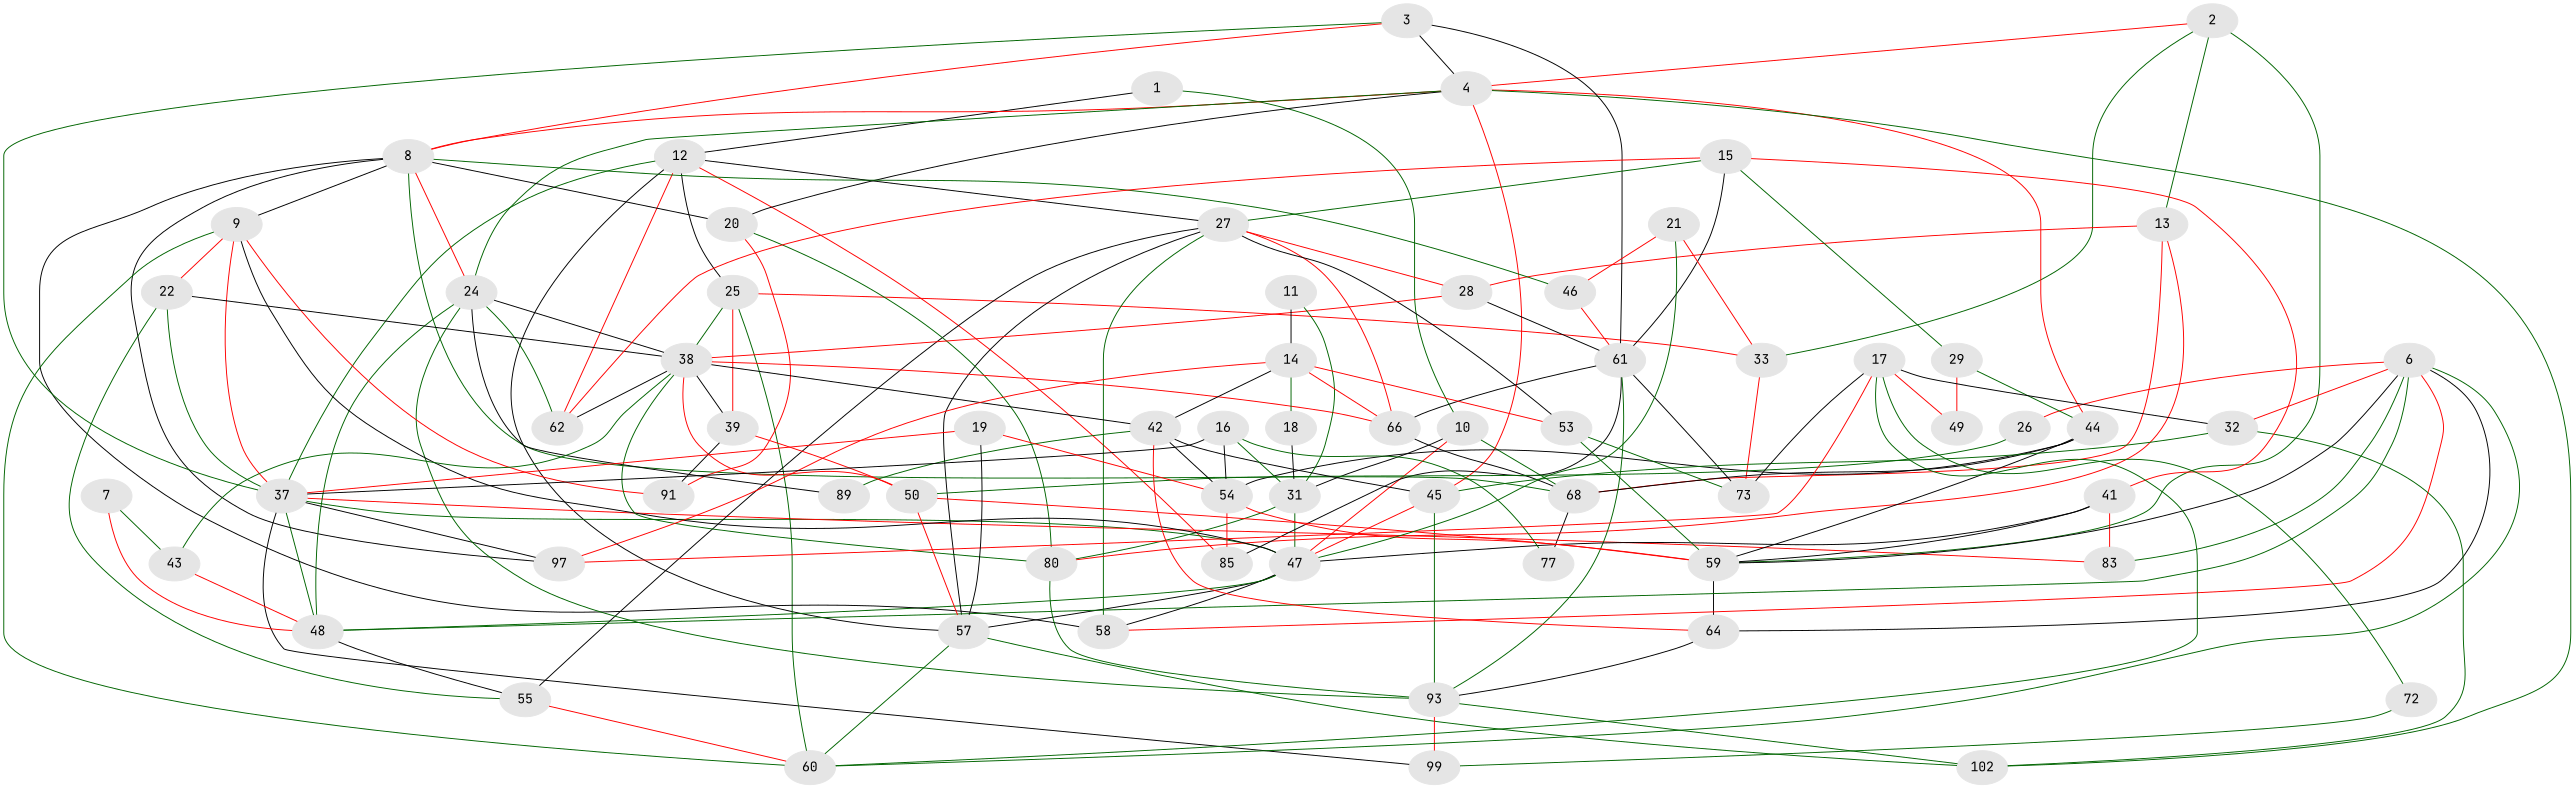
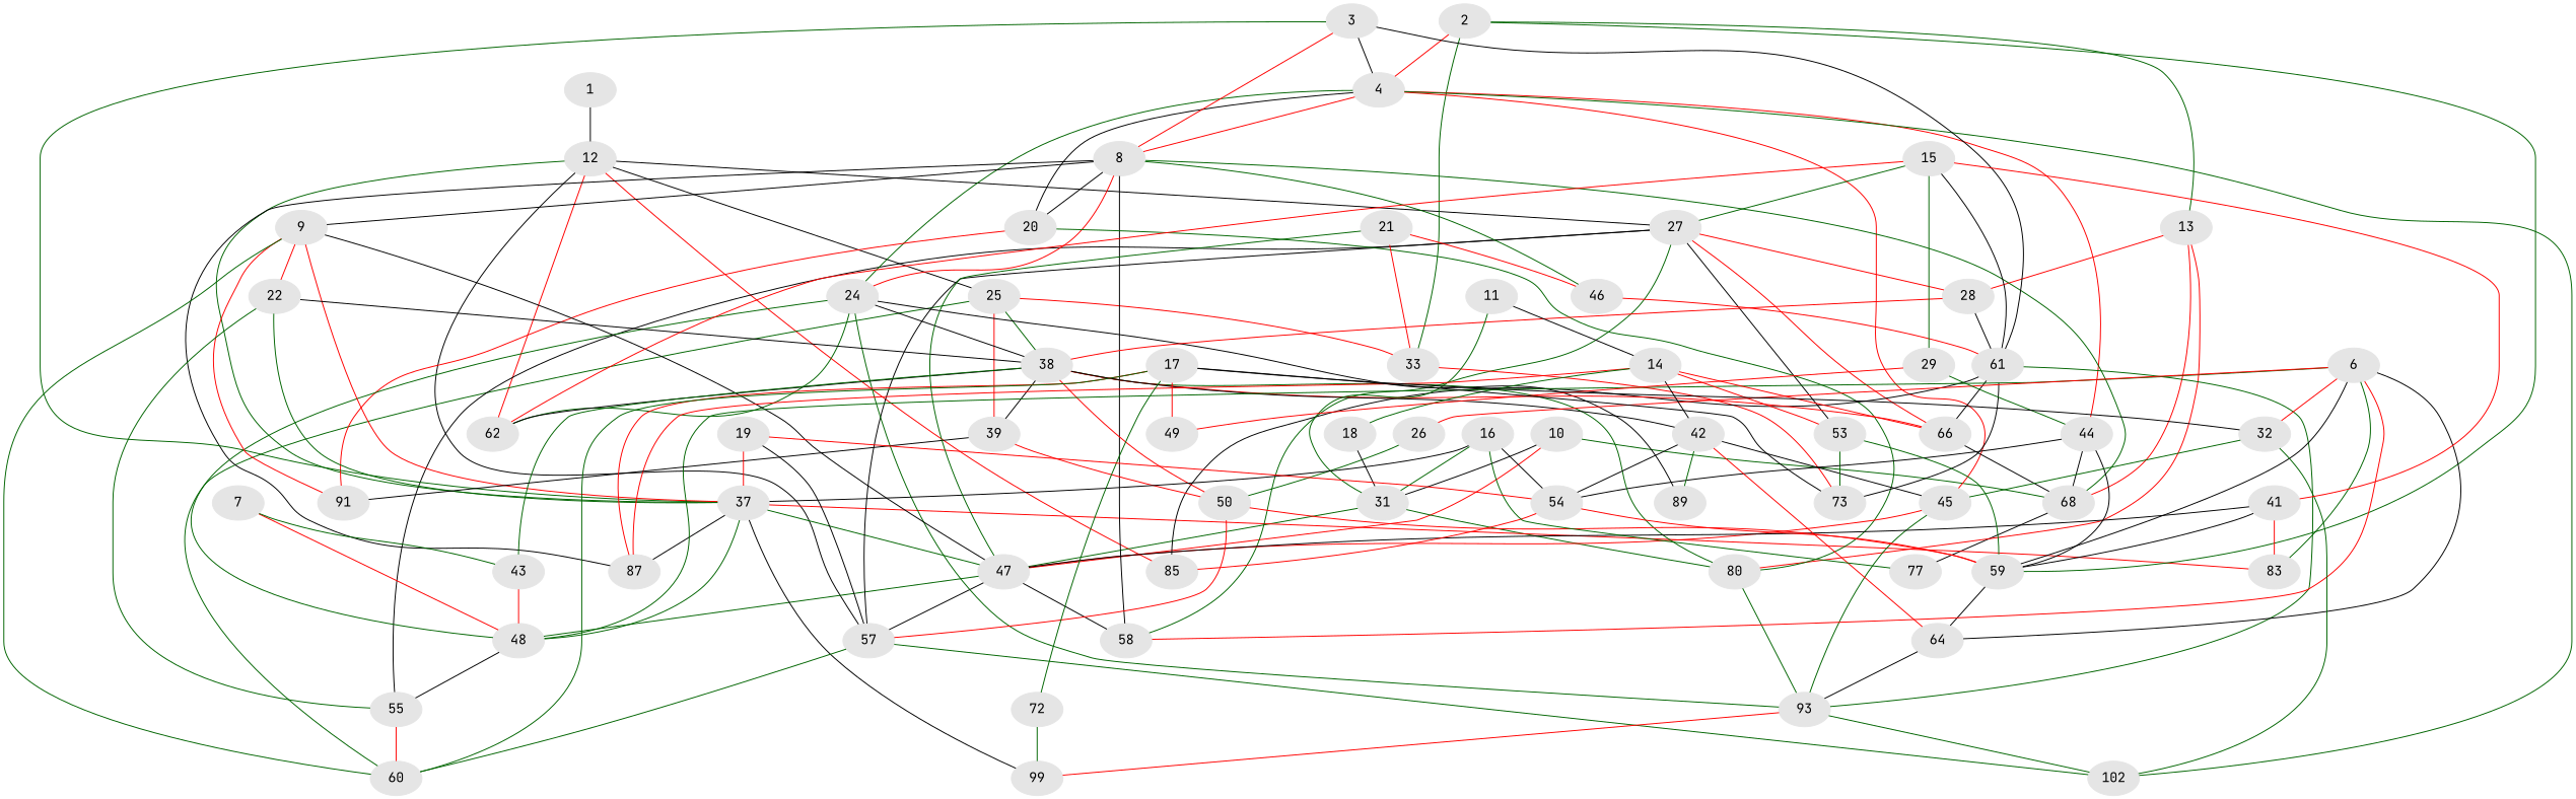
  graph {
    fontname="JetBrains Mono"
    node [color=gray90 fontname="JetBrains Mono" style=filled]
    edge [color=darkgreen fontname="JetBrains Mono"]
    1
    10
    12 [super="+40"]
    68 [super="+107"]
    47 [super="+81"]
    31 [super="+71"]
    37 [super="+86"]
    25 [super="+103"]
    27 [super="+76"]
    57 [super="+88"]
    62 [super="+100"]
    85
    2 [super="+79"]
    4 [super="+23"]
    13
    33
    59 [super="+82"]
    8 [super="+67"]
    20 [super="+65"]
    24 [super="+34"]
    44 [super="+105"]
    45
    102
    28 [super="+69"]
    80 [super="+95"]
    73 [super="+92"]
    64
    3 [super="+5"]
    61 [super="+63"]
    58 [super="+75"]
    9 [super="+52"]
    46
-   87 [label=97]
+   87
    48 [super="+74"]
    83
    99
    66
    93 [super="+98"]
    91
    38 [super="+101"]
    89
    41 [super="+51"]
    54 [super="+56"]
    6 [super="+106"]
    26
    32 [super="+36"]
    60 [super="+84"]
    50 [super="+97"]
    55
    7
    43
    22 [super="+96"]
    77
    11
    14
    18
    42 [super="+90"]
    53 [super="+94"]
    39
    15
    29
    49
    16
    17 [super="+35"]
    72
    19
    21 [super="+70"]
-   1 -- 10
    1 -- 12 [color=black]
    10 -- 68
    10 -- 47 [color=red]
    10 -- 31 [color=black]
    12 -- 37
    12 -- 25 [color=black]
    12 -- 27 [color=black]
    12 -- 57 [color=black]
    12 -- 62 [color=red]
    12 -- 85 [color=red]
    68 -- 77 [color=black]
    47 -- 57 [color=black]
    47 -- 58 [color=black]
    47 -- 48
    31 -- 47
    31 -- 80
    37 -- 47
    37 -- 87 [color=black]
    37 -- 48
    37 -- 83 [color=red]
    37 -- 99 [color=black]
    25 -- 33 [color=red]
    25 -- 38
    25 -- 60
    25 -- 39 [color=red]
    27 -- 57 [color=black]
    27 -- 28 [color=red]
    27 -- 58
    27 -- 66 [color=red]
    27 -- 55 [color=black]
    27 -- 53 [color=black]
    57 -- 102
    57 -- 60
    2 -- 4 [color=red]
    2 -- 13
    2 -- 33
    2 -- 59
    4 -- 8 [color=red]
    4 -- 20 [color=black]
    4 -- 24
    4 -- 44 [color=red]
    4 -- 45 [color=red]
    4 -- 102
    13 -- 68 [color=red]
    13 -- 28 [color=red]
    13 -- 80 [color=red]
    33 -- 73 [color=red]
    59 -- 64 [color=black]
    8 -- 68
    8 -- 20 [color=black]
    8 -- 24 [color=red]
    8 -- 58 [color=black weight=2]
    8 -- 9 [color=black]
    8 -- 46
    8 -- 87 [color=black]
    20 -- 80
    20 -- 91 [color=red]
    24 -- 62
    24 -- 48
    24 -- 93
    24 -- 38 [color=black]
    24 -- 89 [color=black]
    44 -- 68 [color=black]
    44 -- 59 [color=black]
    44 -- 54 [color=black]
    45 -- 47 [color=red]
    45 -- 93
    28 -- 61 [color=black]
    28 -- 38 [color=red]
    80 -- 93 [weight=2]
    64 -- 93 [color=black]
    3 -- 37
    3 -- 4 [color=black]
    3 -- 8 [color=red]
    3 -- 61 [color=black]
    61 -- 85 [color=black]
    61 -- 73 [color=black]
    61 -- 66 [color=black]
    61 -- 93
    9 -- 47 [color=black]
    9 -- 37 [color=red]
    9 -- 91 [color=red]
    9 -- 60
    9 -- 22 [color=red]
    46 -- 61 [color=red]
    48 -- 55 [color=black]
    66 -- 68 [color=black]
    93 -- 102
    93 -- 99 [color=red]
    38 -- 62 [color=black]
    38 -- 80
    38 -- 66 [color=red]
    38 -- 50 [color=red]
    38 -- 43
    38 -- 42 [color=black]
    38 -- 39 [color=black]
    41 -- 47 [color=black]
    41 -- 59 [color=black]
    41 -- 83 [color=red]
    54 -- 85 [color=red]
    54 -- 59 [color=red]
    6 -- 59 [color=black]
    6 -- 64 [color=black]
    6 -- 58 [color=red]
    6 -- 48
    6 -- 83
    6 -- 26 [color=red]
    6 -- 32 [color=red]
-   6 -- 60
    26 -- 50
    32 -- 45 [weight=2]
    32 -- 102
    50 -- 57 [color=red]
    50 -- 59 [color=red]
    55 -- 60 [color=red]
    7 -- 48 [color=red]
    7 -- 43
    43 -- 48 [color=red]
    22 -- 37
    22 -- 38 [color=black]
    22 -- 55
    11 -- 31
    11 -- 14 [color=black]
    14 -- 87 [color=red]
    14 -- 66 [color=red]
    14 -- 18
    14 -- 42 [color=black]
    14 -- 53 [color=red]
    18 -- 31 [color=black]
    42 -- 45 [color=black]
    42 -- 64 [color=red]
    42 -- 89
    42 -- 54 [color=black]
    53 -- 59 [weight=2]
    53 -- 73
    39 -- 91 [color=black]
    39 -- 50 [color=red]
    15 -- 27
    15 -- 62 [color=red]
    15 -- 61 [color=black]
    15 -- 41 [color=red]
    15 -- 29
    29 -- 44
    29 -- 49 [color=red]
    16 -- 31
    16 -- 37 [color=black]
    16 -- 54 [color=black]
    16 -- 77
    17 -- 73 [color=black]
    17 -- 87 [color=red]
    17 -- 32 [color=black]
    17 -- 60
    17 -- 49 [color=red]
    17 -- 72
    72 -- 99
    19 -- 37 [color=red]
    19 -- 57 [color=black]
    19 -- 54 [color=red]
    21 -- 47
    21 -- 33 [color=red]
    21 -- 46 [color=red]
  }
